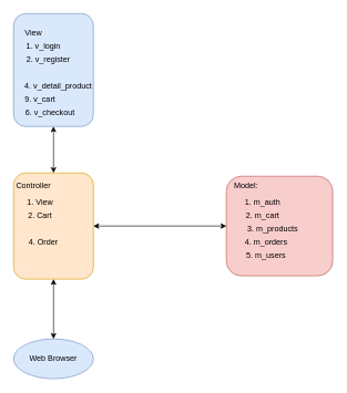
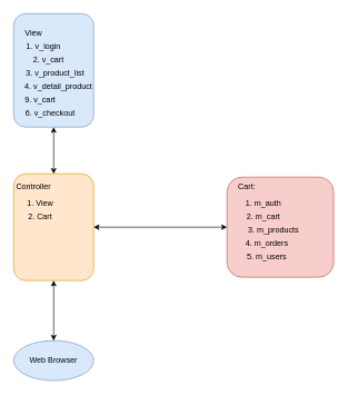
  <mxCell id="0" />
  <mxCell id="1" parent="0" />
  <mxCell id="2" value="" style="rounded=1;whiteSpace=wrap;html=1;fillColor=#dae8fc;strokeColor=#6c8ebf;" vertex="1" parent="1"><mxGeometry x="20" y="20" width="120" height="170" as="geometry" /></mxCell>
  <mxCell id="3" value="" style="rounded=1;whiteSpace=wrap;html=1;fillColor=#ffe6cc;strokeColor=#d79b00;" vertex="1" parent="1"><mxGeometry x="20" y="260" width="120" height="160" as="geometry" /></mxCell>
  <mxCell id="4" value="" style="rounded=1;whiteSpace=wrap;html=1;fillColor=#f8cecc;strokeColor=#b85450;" vertex="1" parent="1"><mxGeometry x="340" y="265" width="160" height="150" as="geometry" /></mxCell>
  <mxCell id="5" value="Web Browser" style="ellipse;whiteSpace=wrap;html=1;fillColor=#dae8fc;strokeColor=#6c8ebf;" vertex="1" parent="1"><mxGeometry x="20" y="510" width="120" height="60" as="geometry" /></mxCell>
  <mxCell id="6" value="" style="endArrow=classic;startArrow=classic;html=1;entryX=0.5;entryY=1;entryDx=0;entryDy=0;exitX=0.5;exitY=0;exitDx=0;exitDy=0;" edge="1" parent="1" source="3" target="2"><mxGeometry width="50" height="50" relative="1" as="geometry"><mxPoint x="170" y="300" as="sourcePoint" /><mxPoint x="220" y="250" as="targetPoint" /></mxGeometry></mxCell>
  <mxCell id="7" value="" style="endArrow=classic;startArrow=classic;html=1;exitX=0.5;exitY=0;exitDx=0;exitDy=0;" edge="1" parent="1" source="5" target="3"><mxGeometry width="50" height="50" relative="1" as="geometry"><mxPoint x="79.5" y="390" as="sourcePoint" /><mxPoint x="80" y="350" as="targetPoint" /></mxGeometry></mxCell>
  <mxCell id="8" value="" style="endArrow=classic;startArrow=classic;html=1;entryX=1;entryY=0.5;entryDx=0;entryDy=0;exitX=0;exitY=0.5;exitDx=0;exitDy=0;" edge="1" parent="1" source="4" target="3"><mxGeometry width="50" height="50" relative="1" as="geometry"><mxPoint x="90" y="430" as="sourcePoint" /><mxPoint x="89.5" y="330" as="targetPoint" /></mxGeometry></mxCell>
  <mxCell id="9" value="Controller" style="text;html=1;strokeColor=none;fillColor=none;align=center;verticalAlign=middle;whiteSpace=wrap;rounded=0;" vertex="1" parent="1"><mxGeometry x="30" y="270" width="40" height="20" as="geometry" /></mxCell>
  <mxCell id="10" value="1. View" style="text;html=1;strokeColor=none;fillColor=none;align=center;verticalAlign=middle;whiteSpace=wrap;rounded=0;" vertex="1" parent="1"><mxGeometry x="30" y="295" width="60" height="20" as="geometry" /></mxCell>
  <mxCell id="11" value="2. Cart" style="text;html=1;strokeColor=none;fillColor=none;align=center;verticalAlign=middle;whiteSpace=wrap;rounded=0;" vertex="1" parent="1"><mxGeometry x="40" y="315" width="40" height="20" as="geometry" /></mxCell>
- <mxCell id="12" value="Model:" style="text;html=1;strokeColor=none;fillColor=none;align=center;verticalAlign=middle;whiteSpace=wrap;rounded=0;" vertex="1" parent="1"><mxGeometry x="350" y="270" width="40" height="20" as="geometry" /></mxCell>
+ <mxCell id="12" value="Cart:" style="text;html=1;strokeColor=none;fillColor=none;align=center;verticalAlign=middle;whiteSpace=wrap;rounded=0;" vertex="1" parent="1"><mxGeometry x="350" y="270" width="40" height="20" as="geometry" /></mxCell>
  <mxCell id="13" value="1. m_auth" style="text;html=1;strokeColor=none;fillColor=none;align=center;verticalAlign=middle;whiteSpace=wrap;rounded=0;" vertex="1" parent="1"><mxGeometry x="365" y="295" width="60" height="20" as="geometry" /></mxCell>
  <mxCell id="14" value="2. m_cart" style="text;html=1;strokeColor=none;fillColor=none;align=center;verticalAlign=middle;whiteSpace=wrap;rounded=0;" vertex="1" parent="1"><mxGeometry x="360" y="315" width="70" height="20" as="geometry" /></mxCell>
- <mxCell id="15" value="4. Order" style="text;html=1;strokeColor=none;fillColor=none;align=center;verticalAlign=middle;whiteSpace=wrap;rounded=0;" vertex="1" parent="1"><mxGeometry x="40" y="355" width="50" height="20" as="geometry" /></mxCell>
  <mxCell id="16" value="5. m_users" style="text;html=1;strokeColor=none;fillColor=none;align=center;verticalAlign=middle;whiteSpace=wrap;rounded=0;" vertex="1" parent="1"><mxGeometry x="360" y="375" width="80" height="20" as="geometry" /></mxCell>
  <mxCell id="17" style="edgeStyle=orthogonalEdgeStyle;rounded=0;orthogonalLoop=1;jettySize=auto;html=1;exitX=0.5;exitY=1;exitDx=0;exitDy=0;" edge="1" parent="1" source="16" target="16"><mxGeometry relative="1" as="geometry" /></mxCell>
  <mxCell id="18" value="4. m_orders" style="text;html=1;strokeColor=none;fillColor=none;align=center;verticalAlign=middle;whiteSpace=wrap;rounded=0;" vertex="1" parent="1"><mxGeometry x="360" y="355" width="80" height="20" as="geometry" /></mxCell>
  <mxCell id="19" value="3. m_products" style="text;html=1;strokeColor=none;fillColor=none;align=center;verticalAlign=middle;whiteSpace=wrap;rounded=0;" vertex="1" parent="1"><mxGeometry x="360" y="335" width="100" height="20" as="geometry" /></mxCell>
  <mxCell id="20" value="View" style="text;html=1;strokeColor=none;fillColor=none;align=center;verticalAlign=middle;whiteSpace=wrap;rounded=0;" vertex="1" parent="1"><mxGeometry x="30" y="40" width="40" height="20" as="geometry" /></mxCell>
  <mxCell id="21" value="1. v_login" style="text;html=1;strokeColor=none;fillColor=none;align=center;verticalAlign=middle;whiteSpace=wrap;rounded=0;" vertex="1" parent="1"><mxGeometry x="35" y="60" width="60" height="20" as="geometry" /></mxCell>
- <mxCell id="22" value="2. v_register" style="text;html=1;strokeColor=none;fillColor=none;align=center;verticalAlign=middle;whiteSpace=wrap;rounded=0;" vertex="1" parent="1"><mxGeometry x="35" y="80" width="75" height="20" as="geometry" /></mxCell>
+ <mxCell id="22" value="2. v_cart" style="text;html=1;strokeColor=none;fillColor=none;align=center;verticalAlign=middle;whiteSpace=wrap;rounded=0;" vertex="1" parent="1"><mxGeometry x="35" y="80" width="75" height="20" as="geometry" /></mxCell>
+ <mxCell id="23" value="3. v_product_list" style="text;html=1;strokeColor=none;fillColor=none;align=center;verticalAlign=middle;whiteSpace=wrap;rounded=0;" vertex="1" parent="1"><mxGeometry x="35" y="100" width="95" height="20" as="geometry" /></mxCell>
  <mxCell id="24" value="4. v_detail_product" style="text;html=1;strokeColor=none;fillColor=none;align=center;verticalAlign=middle;whiteSpace=wrap;rounded=0;" vertex="1" parent="1"><mxGeometry x="35" y="120" width="105" height="20" as="geometry" /></mxCell>
  <mxCell id="25" value="9. v_cart" style="text;html=1;strokeColor=none;fillColor=none;align=center;verticalAlign=middle;whiteSpace=wrap;rounded=0;" vertex="1" parent="1"><mxGeometry x="21.25" y="140" width="77.5" height="20" as="geometry" /></mxCell>
  <mxCell id="26" value="6. v_checkout" style="text;html=1;strokeColor=none;fillColor=none;align=center;verticalAlign=middle;whiteSpace=wrap;rounded=0;" vertex="1" parent="1"><mxGeometry x="36.25" y="160" width="77.5" height="20" as="geometry" /></mxCell>
